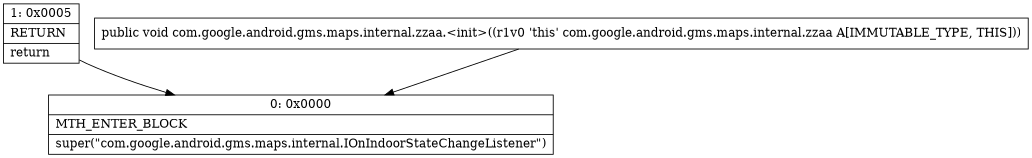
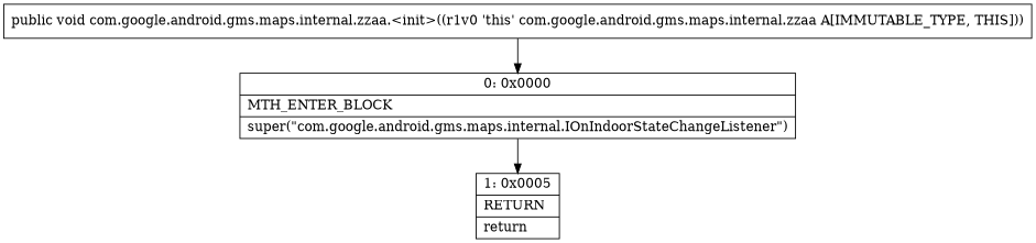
  digraph {
    node [shape=record]
    n1 [label="{0\:\ 0x0000|MTH_ENTER_BLOCK\l|super(\"com.google.android.gms.maps.internal.IOnIndoorStateChangeListener\")\l}"]
    n2 [label="{1\:\ 0x0005|RETURN\l|return\l}"]
    n3 [label="{public void com.google.android.gms.maps.internal.zzaa.\<init\>((r1v0 'this' com.google.android.gms.maps.internal.zzaa A[IMMUTABLE_TYPE, THIS])) }"]
-   n2 -> n1
+   n1 -> n2
    n3 -> n1
  }
